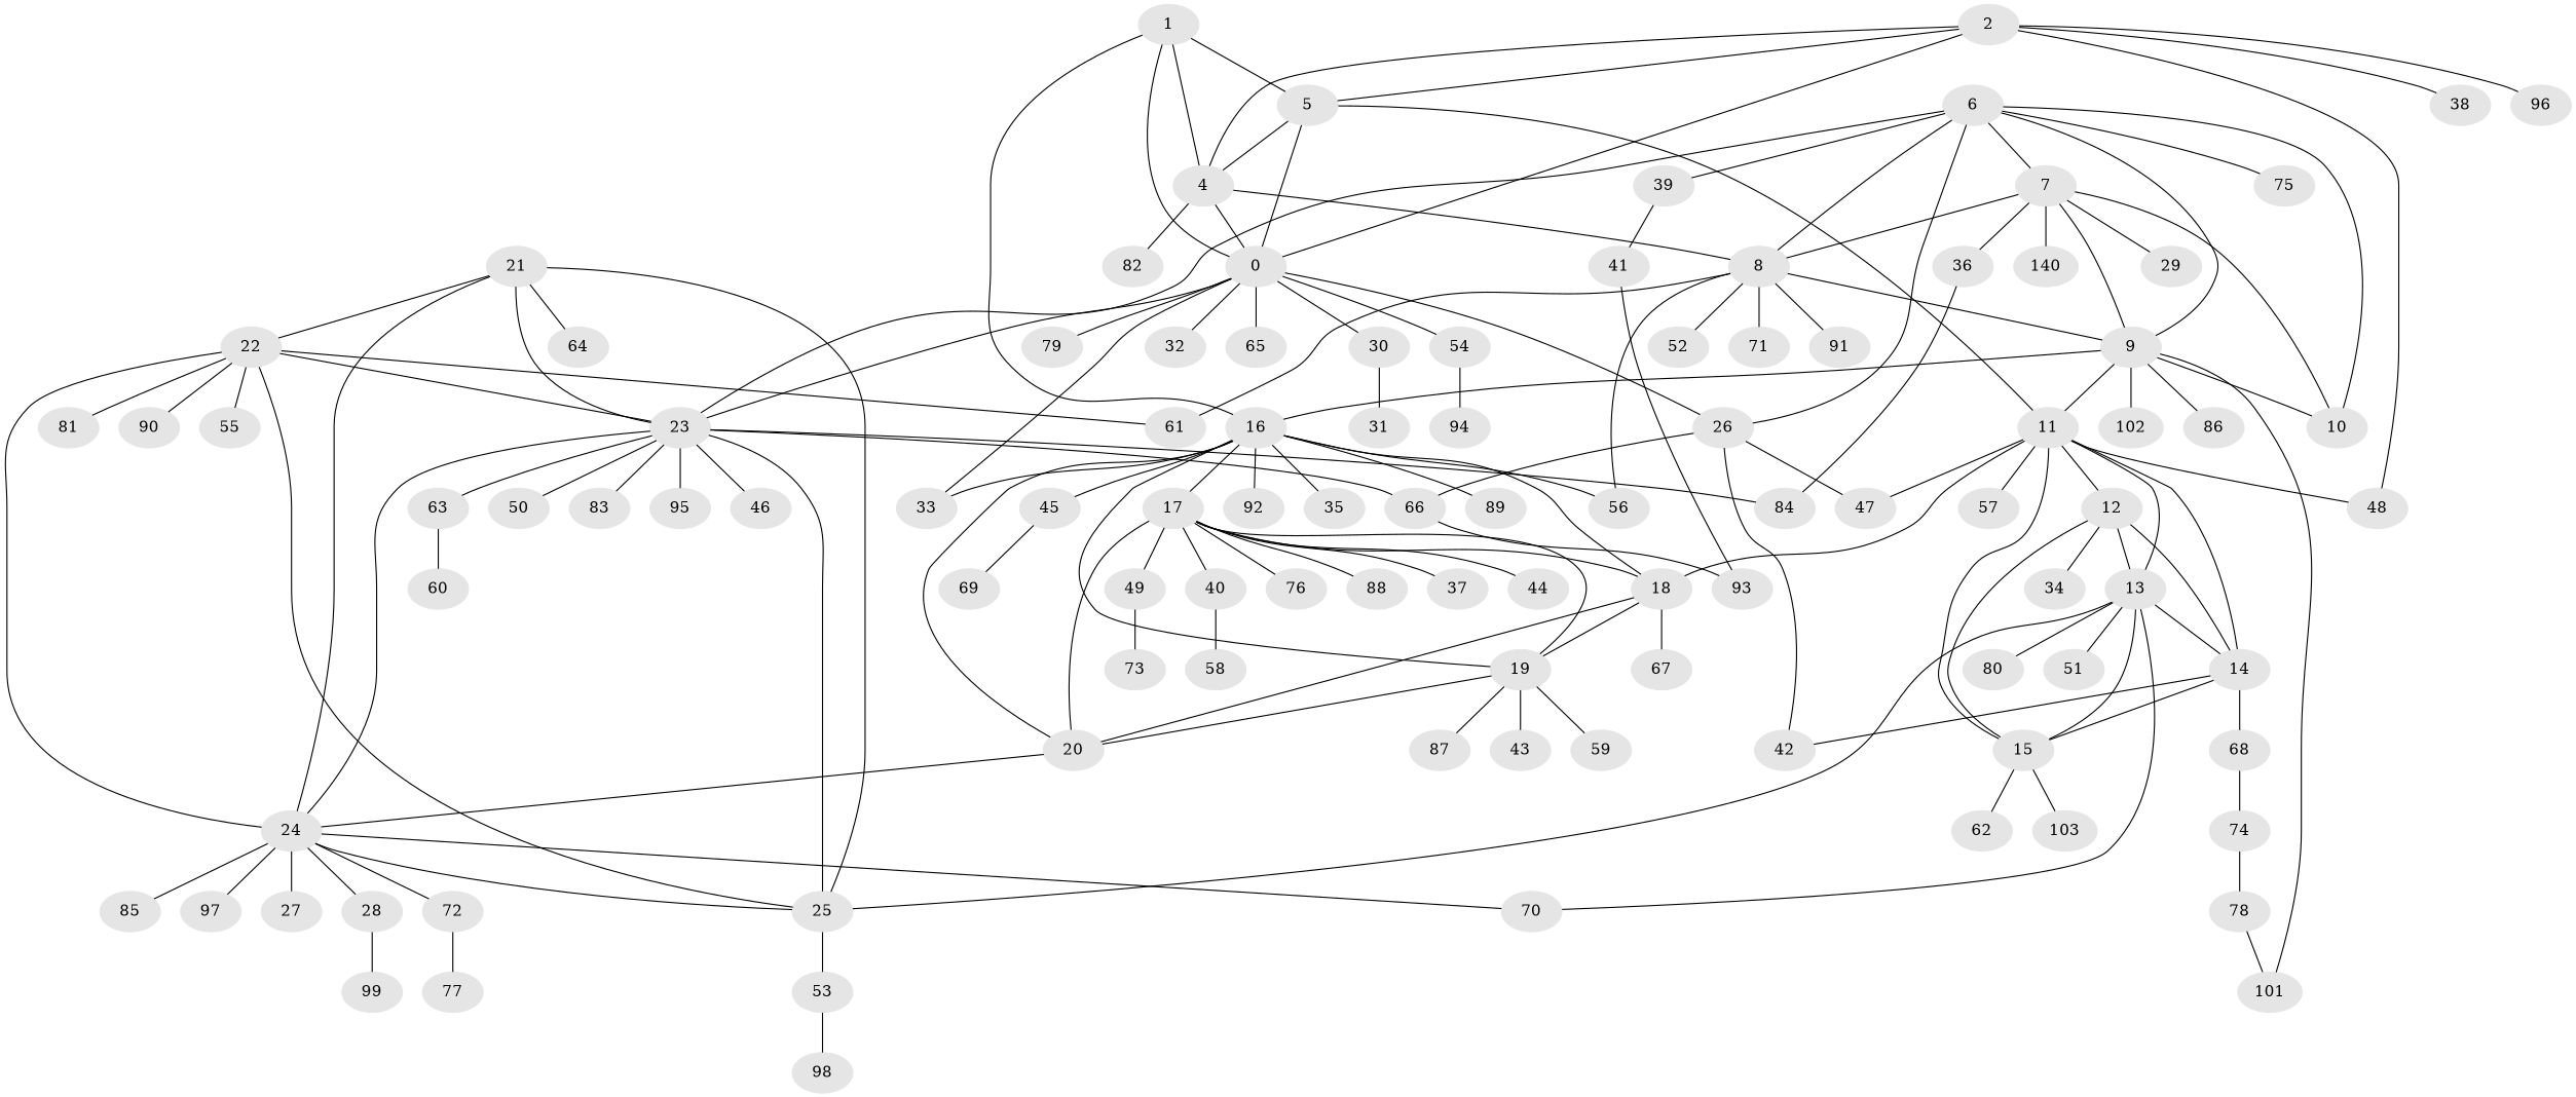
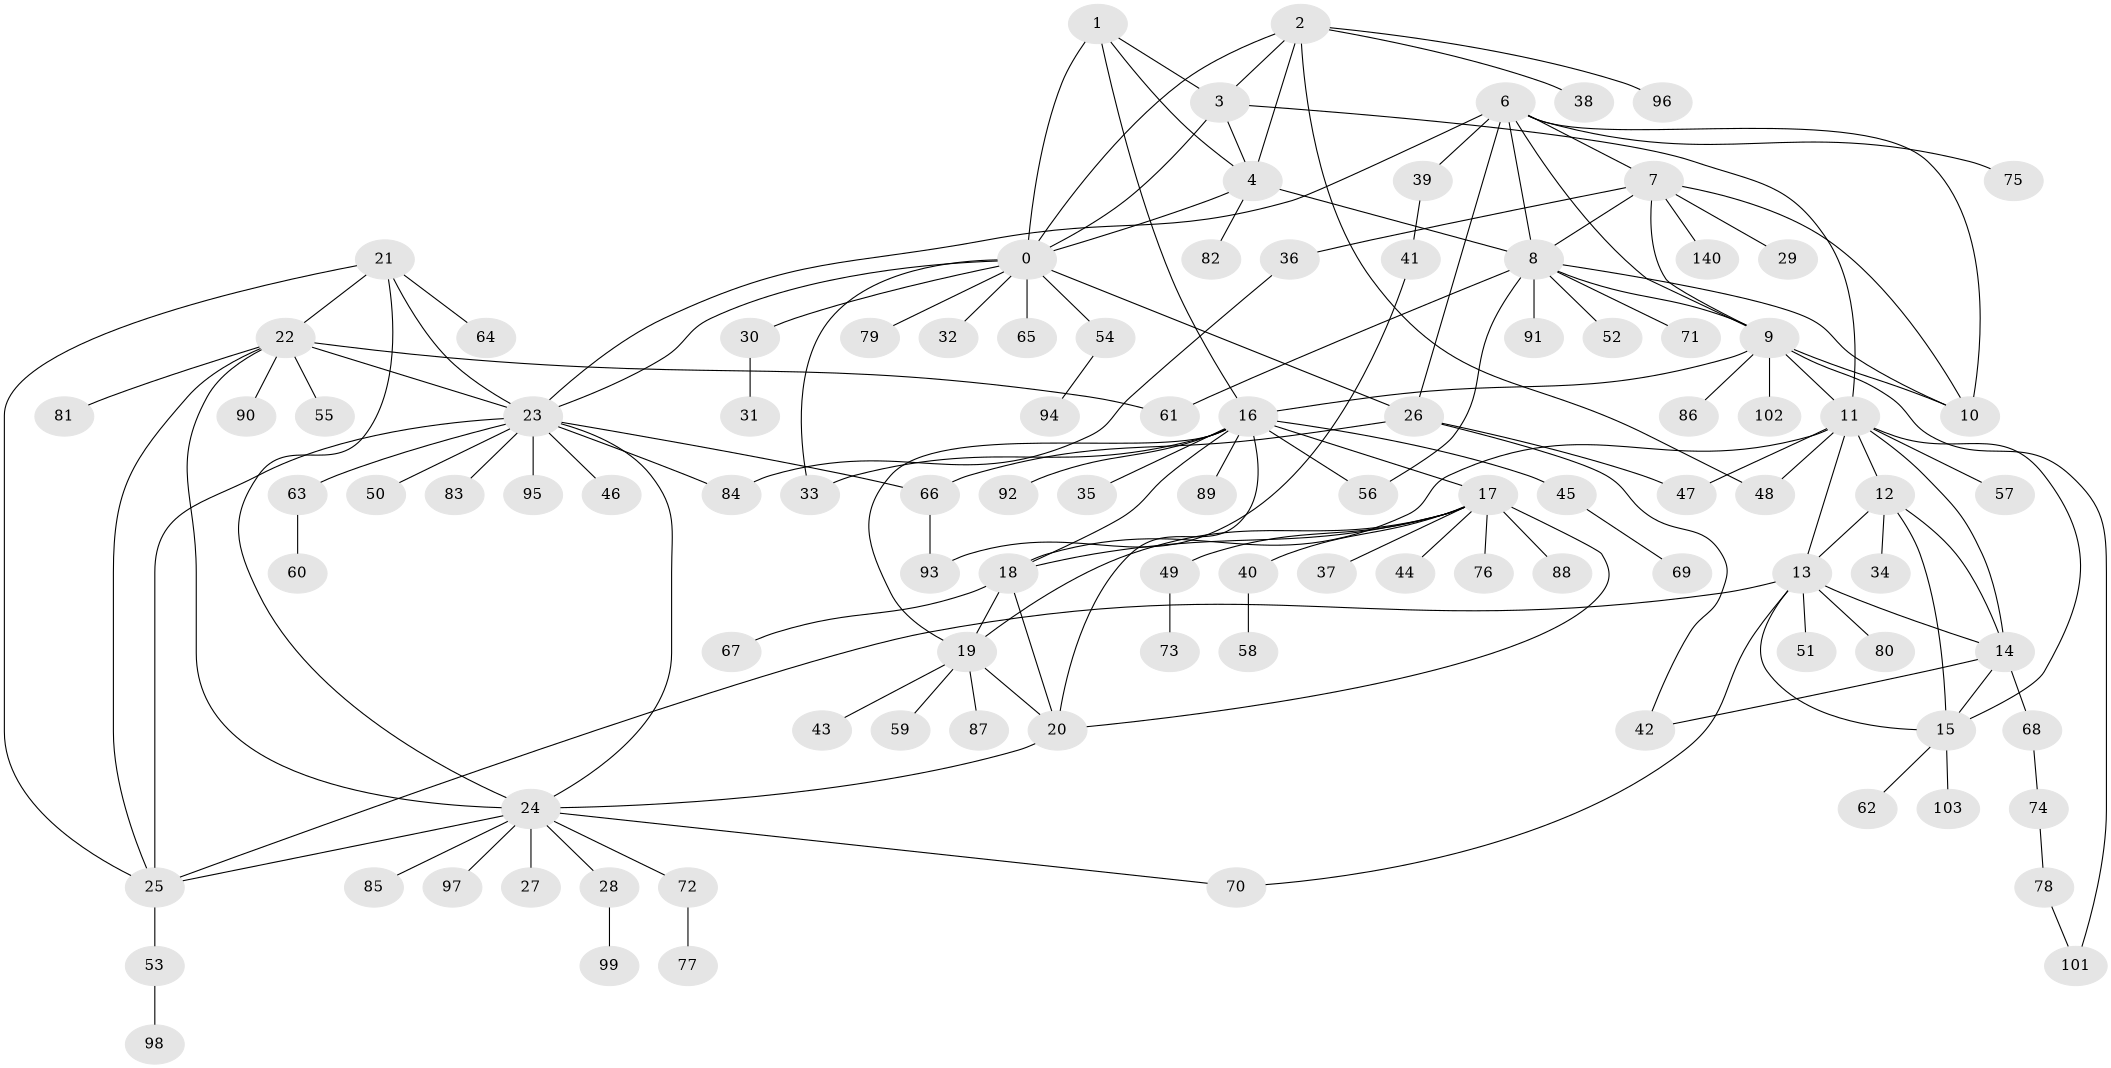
  graph {
    node [color=gray90 style=filled]
    1
-   3 [label=5]
+   3
    4
    n4 [label=0]
    16
    2
    38
    48
    96
    11
    8
    82
    23
    26
    30
    32
    33
    54
    65
    79
    56
    18
    17
    19
    20
    35
    45
    89
    92
    12
    13
    14
    15
    47
    57
    9
    10
    52
    61
    71
    91
    25
    24
    46
    50
    63
    66
    83
    84
    95
    42
    31
    94
    6
    7
    39
    75
    29
    36
    n60 [label=140]
    86
    101
    102
    41
    34
    51
    70
    80
    68
    62
    103
    67
    53
    74
    37
    40
    44
    49
    76
    88
    43
    59
    87
    69
    58
    73
    27
    28
    72
    85
    97
    21
    22
    64
    55
    81
    90
    60
    93
    99
    77
    98
    78
    1 -- 3
    1 -- 4
    1 -- n4
    1 -- 16
    3 -- 4
    3 -- n4
    3 -- 11
    4 -- n4
    4 -- 8
    4 -- 82
    n4 -- 23
    n4 -- 26
    n4 -- 30
    n4 -- 32
    n4 -- 33
    n4 -- 54
    n4 -- 65
    n4 -- 79
    16 -- 33
    16 -- 56
    16 -- 18
    16 -- 17
    16 -- 19
    16 -- 20
    16 -- 35
    16 -- 45
    16 -- 89
    16 -- 92
    2 -- 3
    2 -- 4
    2 -- n4
    2 -- 38
    2 -- 48
    2 -- 96
    11 -- 48
    11 -- 18
    11 -- 12
    11 -- 13
    11 -- 14
    11 -- 15
    11 -- 47
    11 -- 57
    8 -- 56
    8 -- 9
+   8 -- 10
    8 -- 52
    8 -- 61
    8 -- 71
    8 -- 91
    23 -- 25
    23 -- 24
    23 -- 46
    23 -- 50
    23 -- 63
    23 -- 66
    23 -- 83
    23 -- 84
    23 -- 95
    26 -- 47
    26 -- 66
    26 -- 42
    30 -- 31
    54 -- 94
    18 -- 19
    18 -- 20
    18 -- 67
    17 -- 18
    17 -- 19
    17 -- 20
    17 -- 37
    17 -- 40
    17 -- 44
    17 -- 49
    17 -- 76
    17 -- 88
    19 -- 20
    19 -- 43
    19 -- 59
    19 -- 87
    20 -- 24
    45 -- 69
    12 -- 13
    12 -- 14
    12 -- 15
    12 -- 34
    13 -- 14
    13 -- 15
    13 -- 25
    13 -- 51
    13 -- 70
    13 -- 80
    14 -- 15
    14 -- 42
    14 -- 68
    15 -- 62
    15 -- 103
    9 -- 16
    9 -- 11
    9 -- 10
    9 -- 86
    9 -- 101
    9 -- 102
    25 -- 53
    24 -- 25
    24 -- 70
    24 -- 27
    24 -- 28
    24 -- 72
    24 -- 85
    24 -- 97
    63 -- 60
    66 -- 93
    6 -- 8
    6 -- 23
    6 -- 26
    6 -- 9
    6 -- 10
    6 -- 7
    6 -- 39
    6 -- 75
    7 -- 8
    7 -- 9
    7 -- 10
    7 -- 29
    7 -- 36
    7 -- n60
    39 -- 41
    36 -- 84
    41 -- 93
    68 -- 74
    53 -- 98
    74 -- 78
    40 -- 58
    49 -- 73
    28 -- 99
    72 -- 77
    21 -- 23
    21 -- 25
    21 -- 24
    21 -- 22
    21 -- 64
    22 -- 23
    22 -- 61
    22 -- 25
    22 -- 24
    22 -- 55
    22 -- 81
    22 -- 90
    78 -- 101
  }
